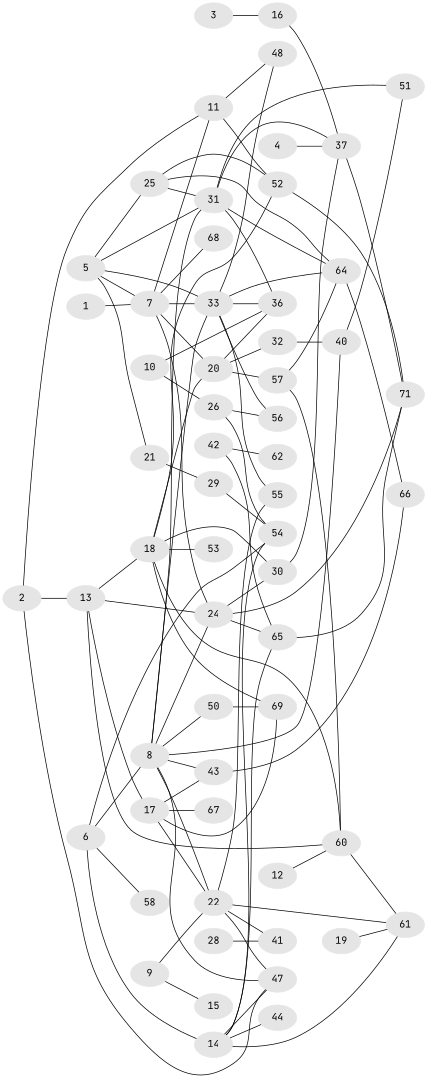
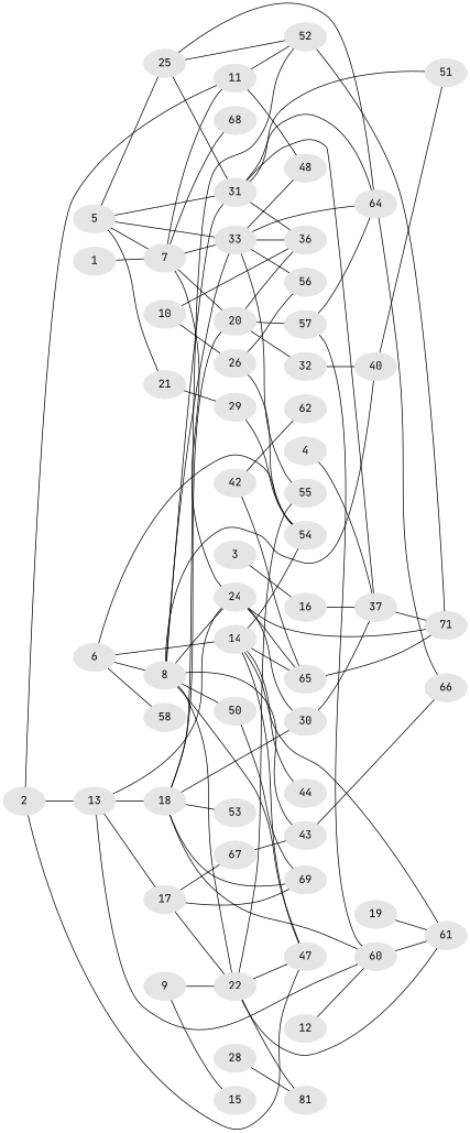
  graph {
    fontname="JetBrains Mono"
    rankdir=LR
    node [color=gray90 fontname="JetBrains Mono" style=filled]
    edge [fontname="JetBrains Mono" weight=1.0]
    1
    7
    11
    33
    20
    24
    68
    22
    47
    61
-   41
+   41 [label=81]
    55
    2
    13
    48
    52
    60
    17
    18
    3
    16
    37
    4
    71
    5
    21
    25
    31
    29
    64
    36
    51
    56
    6
    8
    14
    54
    58
    40
    43
    50
    44
    65
    32
    57
    30
    66
    69
    9
    15
    10
    26
    12
    67
    53
    19
    28
    42
    62
    1 -- 7
    7 -- 11
    7 -- 33
    7 -- 20
    7 -- 24
    7 -- 68
    11 -- 48
    11 -- 52
    33 -- 55
    33 -- 48
    33 -- 64
    33 -- 36 [weight=3.0]
    33 -- 56
    20 -- 36
    20 -- 32
    20 -- 57
    24 -- 71
    24 -- 65
    24 -- 30
    22 -- 47
    22 -- 61
    22 -- 41
    22 -- 55
    2 -- 11
    2 -- 47
    2 -- 13
    13 -- 24 [weight=2.0]
    13 -- 60
    13 -- 17
    13 -- 18
    52 -- 71
    60 -- 61
    17 -- 22
-   17 -- 43
+   67 -- 43
    17 -- 69
    17 -- 67
    18 -- 20
    18 -- 52
    18 -- 60
    18 -- 30
    18 -- 69
    18 -- 53
    3 -- 16
    16 -- 37
    37 -- 71
    4 -- 37
    5 -- 7
    5 -- 33
    5 -- 21
    5 -- 25
    5 -- 31
    21 -- 29
    25 -- 52
    25 -- 31
    25 -- 64
    31 -- 37
    31 -- 64
    31 -- 36
    31 -- 51 [weight=2.0]
    29 -- 54
    64 -- 66
    6 -- 8
    6 -- 14
    6 -- 54
    6 -- 58
    8 -- 33
    8 -- 24
    8 -- 22 [weight=2.0]
    8 -- 47
    8 -- 31
    8 -- 40
    8 -- 43
    8 -- 50
    14 -- 47
    14 -- 61
    14 -- 54 [weight=2.0]
    14 -- 44
    14 -- 65
    40 -- 51
    43 -- 66
    50 -- 69 [weight=2.0]
    65 -- 71
    32 -- 40
    57 -- 60
    57 -- 64
    30 -- 37
    9 -- 22
    9 -- 15
    10 -- 36
    10 -- 26
    26 -- 56
    26 -- 54
    12 -- 60
    19 -- 61
    28 -- 41
    42 -- 65
    42 -- 62
  }
